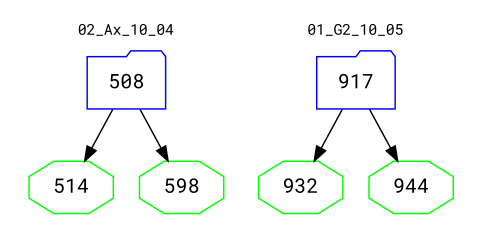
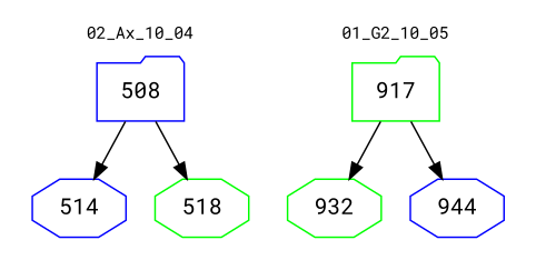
  digraph {
    fontname="Roboto Mono"
    node [color=green fontname="Roboto Mono" shape=octagon]
    edge [color=black fontname="Roboto Mono"]
    n1 [color=blue label=508 shape=folder]
-   n2 [label=514]
-   n3 [label=598]
-   n4 [color=blue label=917 shape=folder]
+   n2 [color=blue label=514]
+   n3 [label=518]
+   n4 [label=917 shape=folder]
    n5 [label=932]
-   n6 [label=944]
+   n6 [color=blue label=944]
    subgraph cluster_1 {
      color=white
      fontsize=10
      label="02_Ax_10_04"
      n1
      n2
      n3
    }
    subgraph cluster_2 {
      color=white
      fontsize=10
      label="01_G2_10_05"
      n4
      n5
      n6
    }
    n1 -> n2
    n1 -> n3
    n4 -> n5
    n4 -> n6
  }
